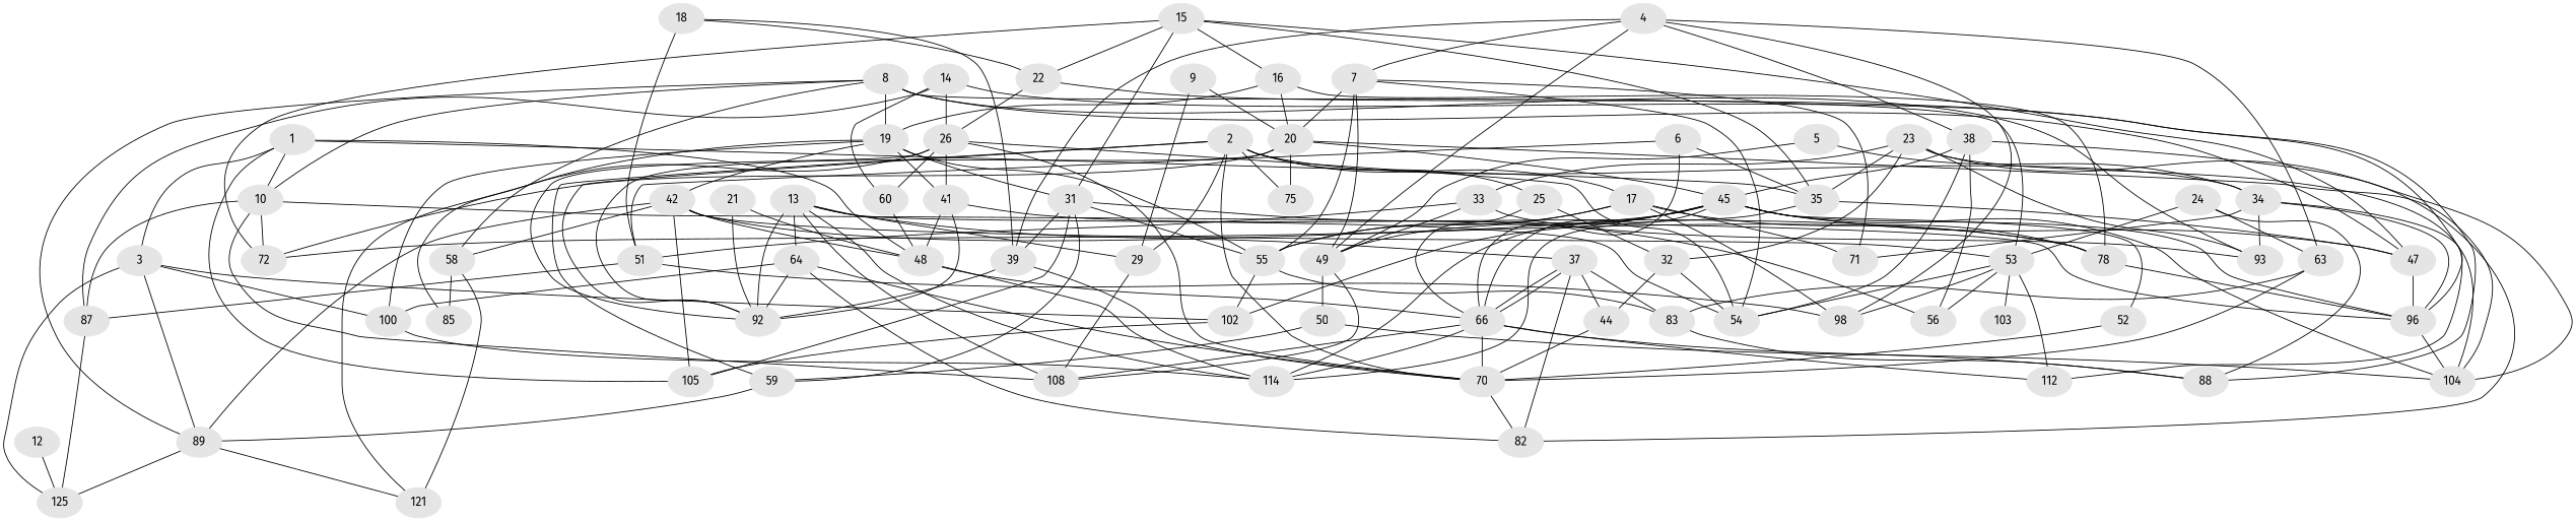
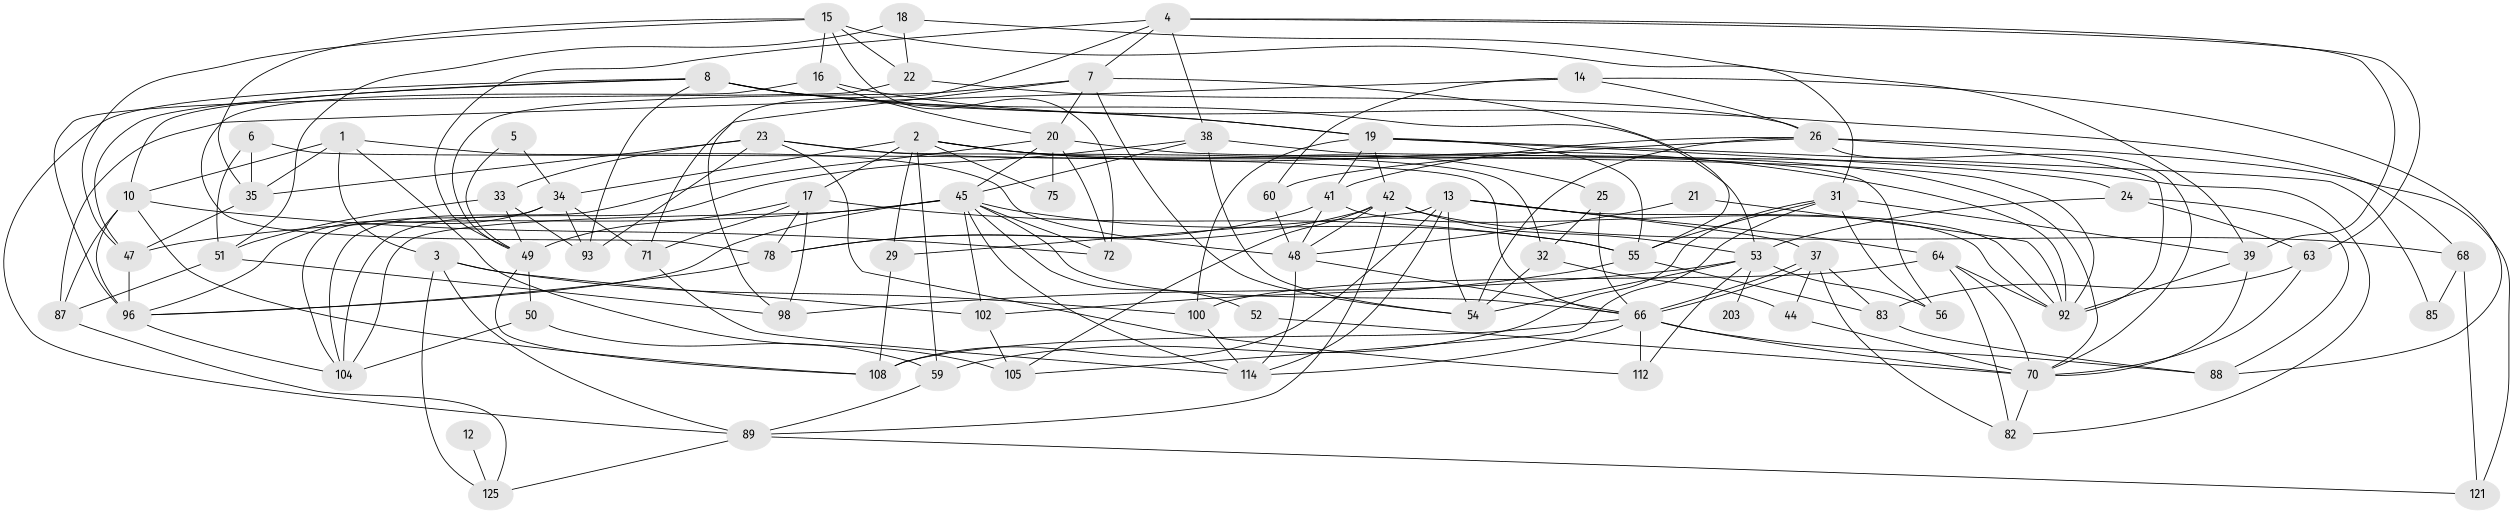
  graph {
    fontname="Fira Sans"
    node [color=gray90 fontname="Fira Sans" style=filled]
    edge [fontname="Fira Sans"]
    1 [super="+122"]
    3 [super="+111"]
    10 [super="+11"]
    35 [super="+40"]
    48 [super="+81"]
    105
    89 [super="+109"]
    100
    102 [super="+123"]
    125
    72 [super="+77"]
    87
    96 [super="+101"]
    108 [super="+115"]
    47 [super="+73"]
    114
    66 [super="+95"]
    2 [super="+68"]
    17 [super="+116"]
    25
    29 [super="+65"]
    34 [super="+117"]
    59
    70 [super="+110"]
    75
    92 [super="+99"]
    49 [super="+61"]
    98
    55 [super="+113"]
    71
    78 [super="+90"]
    32
    93
    104 [super="+118"]
    82
    121
    4 [super="+57"]
    7 [super="+97"]
    38
    39
    63
    20 [super="+43"]
    54 [super="+74"]
    45 [super="+62"]
    56 [super="+120"]
    50
    83
    5
    6
    51 [super="+86"]
    88
    112
    8 [super="+69"]
    19 [super="+36"]
    53 [super="+67"]
-   58 [super="+79"]
+   58 [super="+79" label=68]
    24 [super="+28"]
    41
    42 [super="+60"]
    85
-   103
-   9
+   103 [label=203]
    12
    13 [super="+46"]
    37 [super="+84"]
    64 [super="+76"]
    44
    14 [super="+27"]
    26 [super="+80"]
    n70 [label=60 super="+94"]
    16 [super="+107"]
    15
    22 [super="+119"]
    31 [super="+106"]
    18
    52
    21
    23
    33 [super="+91"]
    1 -- 3
    1 -- 10
    1 -- 35
    1 -- 48
    1 -- 105
    3 -- 89
    3 -- 100
    3 -- 102
    3 -- 125
    10 -- 72
    10 -- 87
    10 -- 96
    10 -- 108
    35 -- 47
-   35 -- 114
+   71 -- 114
    48 -- 114
    48 -- 66
    89 -- 125
    89 -- 121
    100 -- 114
    102 -- 105
    87 -- 125
    96 -- 104
    47 -- 96
    66 -- 108
    66 -- 114
    66 -- 70
    66 -- 88
    66 -- 112
    2 -- 17
    2 -- 25
    2 -- 29
    2 -- 34 [weight=2]
    2 -- 59
    2 -- 70
    2 -- 75
    2 -- 92
    17 -- 49
    17 -- 98
    17 -- 55
    17 -- 71
    17 -- 78
    25 -- 66
    25 -- 32
    29 -- 108
    34 -- 96
    34 -- 71
    34 -- 93
    34 -- 104
    59 -- 89
    70 -- 82
    49 -- 108
    49 -- 50
    55 -- 102
    55 -- 83
    78 -- 96
    32 -- 54
    32 -- 44
    4 -- 49
    4 -- 98
    4 -- 7
    4 -- 38
    4 -- 39
    4 -- 63
    7 -- 49
    7 -- 55
    7 -- 71
    7 -- 20
    7 -- 54
    38 -- 104
    38 -- 54
    38 -- 45
    38 -- 56
    39 -- 70
    39 -- 92
    63 -- 70
    63 -- 83
    20 -- 72
    20 -- 75
    20 -- 92
    20 -- 104
    20 -- 45
    45 -- 102
    45 -- 72
    45 -- 96
    45 -- 47
    45 -- 114
    45 -- 66
    45 -- 55
    45 -- 104
    45 -- 52
    50 -- 59
    50 -- 104
    83 -- 88
    5 -- 34
    5 -- 49
    6 -- 35
    6 -- 66
    6 -- 51
    51 -- 87
    51 -- 98
    8 -- 10
    8 -- 89
    8 -- 47
    8 -- 93
    8 -- 19
    8 -- 53 [weight=2]
    8 -- 58
    19 -- 100
    19 -- 55
-   19 -- 31
+   19 -- 24
    19 -- 41
    19 -- 42
    19 -- 85
    53 -- 98
    53 -- 54
    53 -- 56
    53 -- 112
    53 -- 103
    58 -- 121 [weight=2]
    58 -- 85
    24 -- 63
    24 -- 88
    24 -- 53
    41 -- 48
    41 -- 92
    41 -- 78
    42 -- 48
    42 -- 105
    42 -- 89
    42 -- 78
    42 -- 53
    42 -- 58
-   9 -- 29
-   9 -- 20
    12 -- 125
    13 -- 108
    13 -- 114
    13 -- 29
    13 -- 92
    13 -- 54
    13 -- 37
    13 -- 64
    37 -- 66
    37 -- 66
    37 -- 82
    37 -- 83
    37 -- 44
    64 -- 100
    64 -- 70
    64 -- 92
    64 -- 82
    44 -- 70
    14 -- 87
    14 -- 88
    14 -- 26
    14 -- n70
    26 -- 70
    26 -- 92
    26 -- 121
    26 -- 54
    26 -- 41
    26 -- n70
    n70 -- 48
    16 -- 78
    16 -- 20
    16 -- 19
    15 -- 35
    15 -- 72
    15 -- 47
    15 -- 16
    15 -- 22
    15 -- 31
    22 -- 96
    22 -- 26
    31 -- 105
    31 -- 59
    31 -- 55
    31 -- 39
    31 -- 56
    18 -- 39
    18 -- 51 [weight=2]
    18 -- 22
    52 -- 70
    21 -- 48
    21 -- 92
    23 -- 35 [weight=2]
    23 -- 32
    23 -- 93
    23 -- 82
    23 -- 112
    23 -- 33
    33 -- 49
    33 -- 93
    33 -- 51
  }
